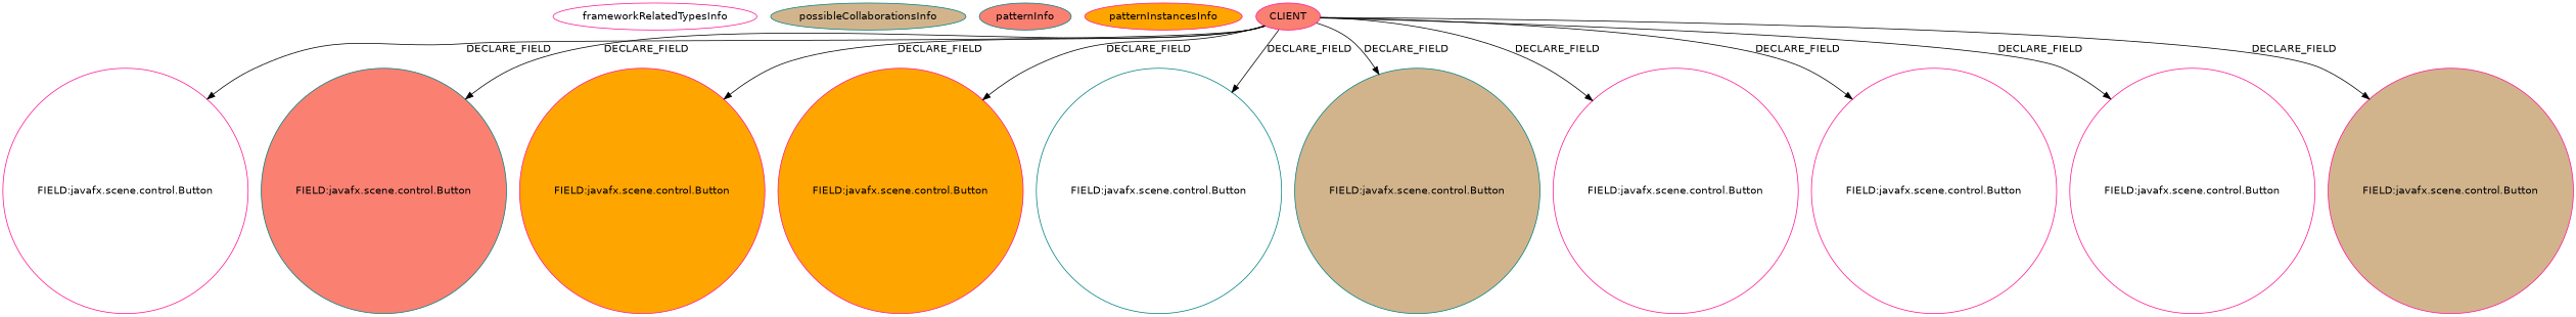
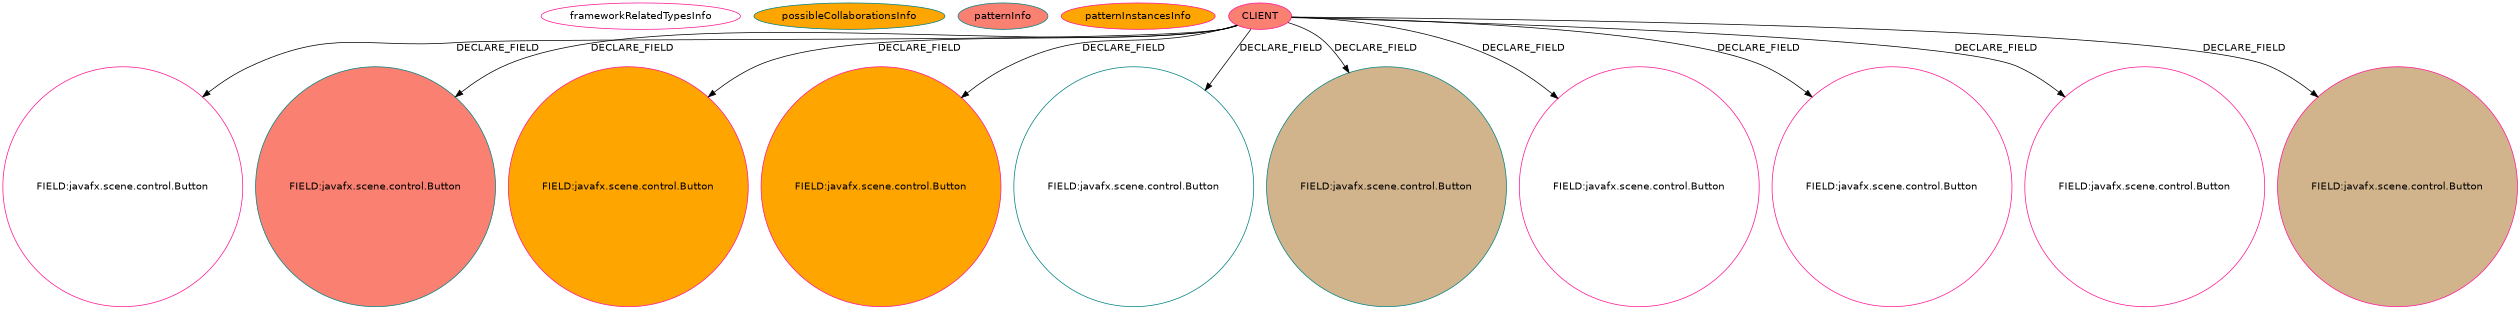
  digraph {
    fontname="DejaVu Sans"
    node [color=deeppink fillcolor=white fontname="DejaVu Sans" style=filled isFrameworkType=false shape=circle vertexType=FIELD_DECLARATION]
    edge [fontname="DejaVu Sans"]
    frameworkRelatedTypesInfo [isFrameworkType="" shape="" vertexType=""]
-   possibleCollaborationsInfo [color=teal fillcolor=tan isFrameworkType="" shape="" vertexType=""]
+   possibleCollaborationsInfo [color=teal fillcolor=orange isFrameworkType="" shape="" vertexType=""]
    patternInfo [color=teal fillcolor=salmon frequency=9.0 patternRootClient=0 isFrameworkType="" shape="" vertexType=""]
    patternInstancesInfo [0="weltensturm-milca~/weltensturm-milca/milca-master/src/milca/GUI.java~GUI~4747" 1="hock323-eventManager~/hock323-eventManager/EventManager-master/src/eventManager/controller/pokerTournament/TournamentController.java~TournamentController~3009" 2="candybibby-Snake~/candybibby-Snake/Snake-master/src/graphicsJavaFX/Controller.java~Controller~2239" 3="weltensturm-milca~/weltensturm-milca/milca-master/src/milca/GUIController.java~GUIController~4745" 4="iloop-kiosk-KIOSK-Project~/iloop-kiosk-KIOSK-Project/KIOSK-Project-master/src/oit/iloop/kiosk/kiosk_examination/ExaminationMainController.java~ExaminationMainController~3122" 5="dony1990-ProsDesktop~/dony1990-ProsDesktop/ProsDesktop-master/src/nicon/NiconDesktop/guifx/NiconNavigator/NavegadorController.java~NavegadorController~2563" 6="walker-clint-AIProj3~/walker-clint-AIProj3/AIProj3-master/src/application/GameBoardController.java~GameBoardController~4712" 7="Dahwar-Calculator~/Dahwar-Calculator/Calculator-master/src/fr/alsace/lacroix/calculator/SampleController.java~SampleController~308" 8="RomeoGolf-BC~/RomeoGolf-BC/BC-master/src/romeogolf/bc/MainController.java~MainController~1142" fillcolor=orange isFrameworkType="" shape="" vertexType=""]
    n5 [label="FIELD:javafx.scene.control.Button"]
    n6 [fillcolor=salmon label=CLIENT vertexType=ROOT_CLIENT_CLASS_DECLARATION shape=""]
    n7 [color=teal fillcolor=salmon label="FIELD:javafx.scene.control.Button"]
    n8 [fillcolor=orange label="FIELD:javafx.scene.control.Button"]
    n9 [fillcolor=orange label="FIELD:javafx.scene.control.Button"]
    n10 [color=teal label="FIELD:javafx.scene.control.Button"]
    n11 [color=teal fillcolor=tan label="FIELD:javafx.scene.control.Button"]
    n12 [label="FIELD:javafx.scene.control.Button"]
    n13 [label="FIELD:javafx.scene.control.Button"]
    n14 [label="FIELD:javafx.scene.control.Button"]
    n15 [fillcolor=tan label="FIELD:javafx.scene.control.Button"]
    n6 -> n5 [label=DECLARE_FIELD]
    n6 -> n7 [label=DECLARE_FIELD]
    n6 -> n8 [label=DECLARE_FIELD]
    n6 -> n9 [label=DECLARE_FIELD]
    n6 -> n10 [label=DECLARE_FIELD]
    n6 -> n11 [label=DECLARE_FIELD]
    n6 -> n12 [label=DECLARE_FIELD]
    n6 -> n13 [label=DECLARE_FIELD]
    n6 -> n14 [label=DECLARE_FIELD]
    n6 -> n15 [label=DECLARE_FIELD]
  }
